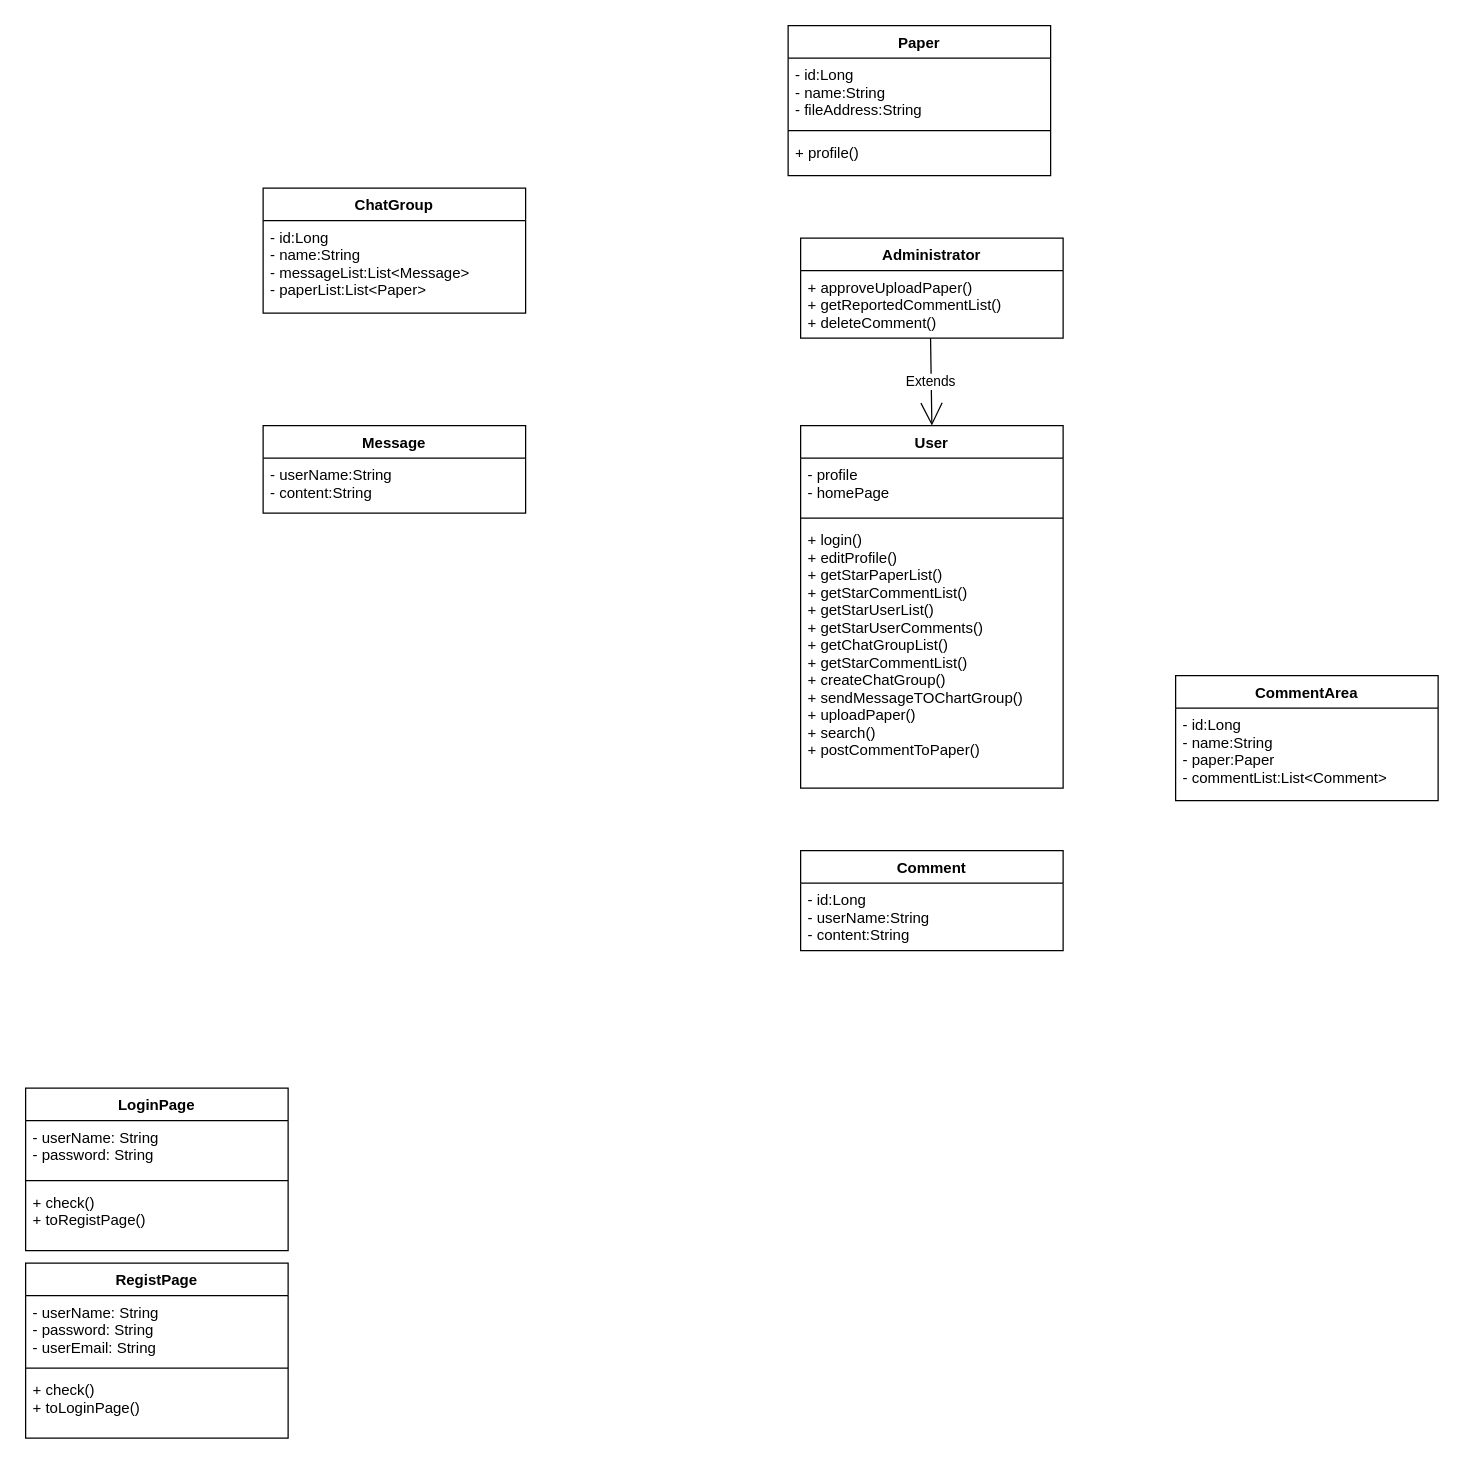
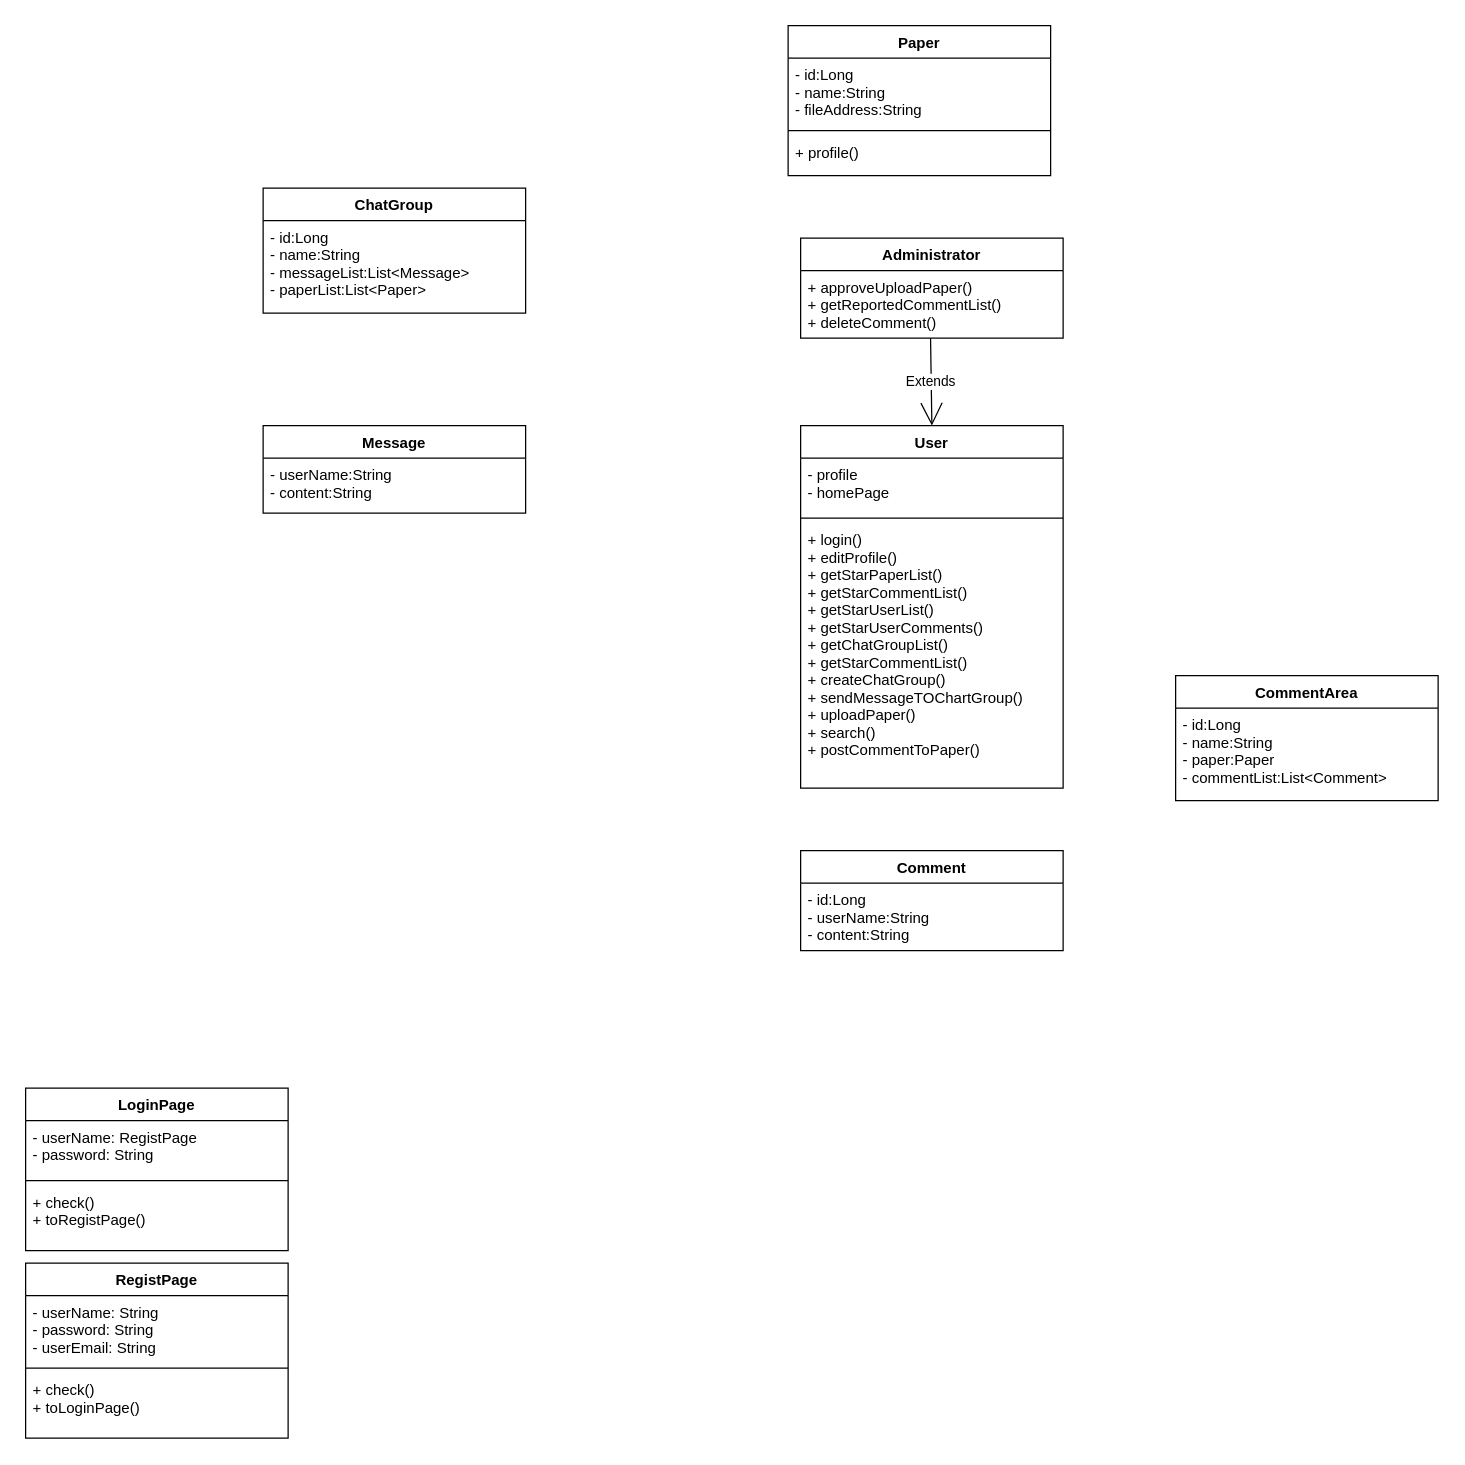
  <mxCell id="0" />
  <mxCell id="1" parent="0" />
  <mxCell id="2" value="User" style="swimlane;fontStyle=1;align=center;verticalAlign=top;childLayout=stackLayout;horizontal=1;startSize=26;horizontalStack=0;resizeParent=1;resizeLast=0;collapsible=1;marginBottom=0;rounded=0;shadow=0;strokeWidth=1;" parent="1" vertex="1"><mxGeometry x="640" y="340" width="210" height="290" as="geometry"><mxRectangle x="230" y="140" width="160" height="26" as="alternateBounds" /></mxGeometry></mxCell>
  <mxCell id="3" value="- profile&#10;- homePage" style="text;align=left;verticalAlign=top;spacingLeft=4;spacingRight=4;overflow=hidden;rotatable=0;points=[[0,0.5],[1,0.5]];portConstraint=eastwest;" parent="2" vertex="1"><mxGeometry y="26" width="210" height="44" as="geometry" /></mxCell>
  <mxCell id="4" value="" style="line;html=1;strokeWidth=1;align=left;verticalAlign=middle;spacingTop=-1;spacingLeft=3;spacingRight=3;rotatable=0;labelPosition=right;points=[];portConstraint=eastwest;" parent="2" vertex="1"><mxGeometry y="70" width="210" height="8" as="geometry" /></mxCell>
  <mxCell id="5" value="+ login()&#10;+ editProfile()&#10;+ getStarPaperList()&#10;+ getStarCommentList()&#10;+ getStarUserList()&#10;+ getStarUserComments()&#10;+ getChatGroupList()&#10;+ getStarCommentList()&#10;+ createChatGroup()&#10;+ sendMessageTOChartGroup()&#10;+ uploadPaper()&#10;+ search()&#10;+ postCommentToPaper()" style="text;align=left;verticalAlign=top;spacingLeft=4;spacingRight=4;overflow=hidden;rotatable=0;points=[[0,0.5],[1,0.5]];portConstraint=eastwest;" parent="2" vertex="1"><mxGeometry y="78" width="210" height="212" as="geometry" /></mxCell>
  <mxCell id="6" value="Message" style="swimlane;fontStyle=1;align=center;verticalAlign=top;childLayout=stackLayout;horizontal=1;startSize=26;horizontalStack=0;resizeParent=1;resizeLast=0;collapsible=1;marginBottom=0;rounded=0;shadow=0;strokeWidth=1;" vertex="1" parent="1"><mxGeometry x="210" y="340" width="210" height="70" as="geometry"><mxRectangle x="230" y="140" width="160" height="26" as="alternateBounds" /></mxGeometry></mxCell>
  <mxCell id="7" value="- userName:String&#10;- content:String" style="text;align=left;verticalAlign=top;spacingLeft=4;spacingRight=4;overflow=hidden;rotatable=0;points=[[0,0.5],[1,0.5]];portConstraint=eastwest;" vertex="1" parent="6"><mxGeometry y="26" width="210" height="44" as="geometry" /></mxCell>
  <mxCell id="8" value="ChatGroup" style="swimlane;fontStyle=1;align=center;verticalAlign=top;childLayout=stackLayout;horizontal=1;startSize=26;horizontalStack=0;resizeParent=1;resizeLast=0;collapsible=1;marginBottom=0;rounded=0;shadow=0;strokeWidth=1;" vertex="1" parent="1"><mxGeometry x="210" y="150" width="210" height="100" as="geometry"><mxRectangle x="230" y="140" width="160" height="26" as="alternateBounds" /></mxGeometry></mxCell>
  <mxCell id="9" value="- id:Long&#10;- name:String&#10;- messageList:List&lt;Message&gt;&#10;- paperList:List&lt;Paper&gt;" style="text;align=left;verticalAlign=top;spacingLeft=4;spacingRight=4;overflow=hidden;rotatable=0;points=[[0,0.5],[1,0.5]];portConstraint=eastwest;" vertex="1" parent="8"><mxGeometry y="26" width="210" height="74" as="geometry" /></mxCell>
  <mxCell id="10" value="Paper" style="swimlane;fontStyle=1;align=center;verticalAlign=top;childLayout=stackLayout;horizontal=1;startSize=26;horizontalStack=0;resizeParent=1;resizeLast=0;collapsible=1;marginBottom=0;rounded=0;shadow=0;strokeWidth=1;" vertex="1" parent="1"><mxGeometry x="630" y="20" width="210" height="120" as="geometry"><mxRectangle x="230" y="140" width="160" height="26" as="alternateBounds" /></mxGeometry></mxCell>
  <mxCell id="11" value="- id:Long&#10;- name:String&#10;- fileAddress:String" style="text;align=left;verticalAlign=top;spacingLeft=4;spacingRight=4;overflow=hidden;rotatable=0;points=[[0,0.5],[1,0.5]];portConstraint=eastwest;" vertex="1" parent="10"><mxGeometry y="26" width="210" height="54" as="geometry" /></mxCell>
  <mxCell id="12" value="" style="line;html=1;strokeWidth=1;align=left;verticalAlign=middle;spacingTop=-1;spacingLeft=3;spacingRight=3;rotatable=0;labelPosition=right;points=[];portConstraint=eastwest;" vertex="1" parent="10"><mxGeometry y="80" width="210" height="8" as="geometry" /></mxCell>
  <mxCell id="13" value="+ profile()" style="text;align=left;verticalAlign=top;spacingLeft=4;spacingRight=4;overflow=hidden;rotatable=0;points=[[0,0.5],[1,0.5]];portConstraint=eastwest;" vertex="1" parent="10"><mxGeometry y="88" width="210" height="32" as="geometry" /></mxCell>
  <mxCell id="14" value="Comment" style="swimlane;fontStyle=1;align=center;verticalAlign=top;childLayout=stackLayout;horizontal=1;startSize=26;horizontalStack=0;resizeParent=1;resizeLast=0;collapsible=1;marginBottom=0;rounded=0;shadow=0;strokeWidth=1;" vertex="1" parent="1"><mxGeometry x="640" y="680" width="210" height="80" as="geometry"><mxRectangle x="230" y="140" width="160" height="26" as="alternateBounds" /></mxGeometry></mxCell>
  <mxCell id="15" value="- id:Long&#10;- userName:String&#10;- content:String" style="text;align=left;verticalAlign=top;spacingLeft=4;spacingRight=4;overflow=hidden;rotatable=0;points=[[0,0.5],[1,0.5]];portConstraint=eastwest;" vertex="1" parent="14"><mxGeometry y="26" width="210" height="54" as="geometry" /></mxCell>
  <mxCell id="16" value="CommentArea" style="swimlane;fontStyle=1;align=center;verticalAlign=top;childLayout=stackLayout;horizontal=1;startSize=26;horizontalStack=0;resizeParent=1;resizeLast=0;collapsible=1;marginBottom=0;rounded=0;shadow=0;strokeWidth=1;" vertex="1" parent="1"><mxGeometry x="940" y="540" width="210" height="100" as="geometry"><mxRectangle x="230" y="140" width="160" height="26" as="alternateBounds" /></mxGeometry></mxCell>
  <mxCell id="17" value="- id:Long&#10;- name:String&#10;- paper:Paper&#10;- commentList:List&lt;Comment&gt;" style="text;align=left;verticalAlign=top;spacingLeft=4;spacingRight=4;overflow=hidden;rotatable=0;points=[[0,0.5],[1,0.5]];portConstraint=eastwest;" vertex="1" parent="16"><mxGeometry y="26" width="210" height="74" as="geometry" /></mxCell>
  <mxCell id="18" value="Administrator" style="swimlane;fontStyle=1;align=center;verticalAlign=top;childLayout=stackLayout;horizontal=1;startSize=26;horizontalStack=0;resizeParent=1;resizeLast=0;collapsible=1;marginBottom=0;rounded=0;shadow=0;strokeWidth=1;" vertex="1" parent="1"><mxGeometry x="640" y="190" width="210" height="80" as="geometry"><mxRectangle x="230" y="140" width="160" height="26" as="alternateBounds" /></mxGeometry></mxCell>
  <mxCell id="19" value="+ approveUploadPaper()&#10;+ getReportedCommentList()&#10;+ deleteComment()" style="text;align=left;verticalAlign=top;spacingLeft=4;spacingRight=4;overflow=hidden;rotatable=0;points=[[0,0.5],[1,0.5]];portConstraint=eastwest;" vertex="1" parent="18"><mxGeometry y="26" width="210" height="54" as="geometry" /></mxCell>
  <mxCell id="20" value="Extends" style="endArrow=open;endSize=16;endFill=0;html=1;entryX=0.5;entryY=0;entryDx=0;entryDy=0;exitX=0.495;exitY=1;exitDx=0;exitDy=0;exitPerimeter=0;" edge="1" parent="1" source="19" target="2"><mxGeometry width="160" relative="1" as="geometry"><mxPoint x="660" y="290" as="sourcePoint" /><mxPoint x="820" y="290" as="targetPoint" /></mxGeometry></mxCell>
  <mxCell id="21" value="LoginPage" style="swimlane;fontStyle=1;align=center;verticalAlign=top;childLayout=stackLayout;horizontal=1;startSize=26;horizontalStack=0;resizeParent=1;resizeLast=0;collapsible=1;marginBottom=0;rounded=0;shadow=0;strokeWidth=1;" vertex="1" parent="1"><mxGeometry x="20" y="870" width="210" height="130" as="geometry"><mxRectangle x="230" y="140" width="160" height="26" as="alternateBounds" /></mxGeometry></mxCell>
- <mxCell id="22" value="- userName: String&#10;- password: String" style="text;align=left;verticalAlign=top;spacingLeft=4;spacingRight=4;overflow=hidden;rotatable=0;points=[[0,0.5],[1,0.5]];portConstraint=eastwest;" vertex="1" parent="21"><mxGeometry y="26" width="210" height="44" as="geometry" /></mxCell>
+ <mxCell id="22" value="- userName: RegistPage&#10;- password: String" style="text;align=left;verticalAlign=top;spacingLeft=4;spacingRight=4;overflow=hidden;rotatable=0;points=[[0,0.5],[1,0.5]];portConstraint=eastwest;" vertex="1" parent="21"><mxGeometry y="26" width="210" height="44" as="geometry" /></mxCell>
  <mxCell id="23" value="" style="line;html=1;strokeWidth=1;align=left;verticalAlign=middle;spacingTop=-1;spacingLeft=3;spacingRight=3;rotatable=0;labelPosition=right;points=[];portConstraint=eastwest;" vertex="1" parent="21"><mxGeometry y="70" width="210" height="8" as="geometry" /></mxCell>
  <mxCell id="24" value="+ check()&#10;+ toRegistPage()" style="text;align=left;verticalAlign=top;spacingLeft=4;spacingRight=4;overflow=hidden;rotatable=0;points=[[0,0.5],[1,0.5]];portConstraint=eastwest;" vertex="1" parent="21"><mxGeometry y="78" width="210" height="52" as="geometry" /></mxCell>
  <mxCell id="25" value="RegistPage" style="swimlane;fontStyle=1;align=center;verticalAlign=top;childLayout=stackLayout;horizontal=1;startSize=26;horizontalStack=0;resizeParent=1;resizeLast=0;collapsible=1;marginBottom=0;rounded=0;shadow=0;strokeWidth=1;" vertex="1" parent="1"><mxGeometry x="20" y="1010" width="210" height="140" as="geometry"><mxRectangle x="230" y="140" width="160" height="26" as="alternateBounds" /></mxGeometry></mxCell>
  <mxCell id="26" value="- userName: String&#10;- password: String&#10;- userEmail: String" style="text;align=left;verticalAlign=top;spacingLeft=4;spacingRight=4;overflow=hidden;rotatable=0;points=[[0,0.5],[1,0.5]];portConstraint=eastwest;" vertex="1" parent="25"><mxGeometry y="26" width="210" height="54" as="geometry" /></mxCell>
  <mxCell id="27" value="" style="line;html=1;strokeWidth=1;align=left;verticalAlign=middle;spacingTop=-1;spacingLeft=3;spacingRight=3;rotatable=0;labelPosition=right;points=[];portConstraint=eastwest;" vertex="1" parent="25"><mxGeometry y="80" width="210" height="8" as="geometry" /></mxCell>
  <mxCell id="28" value="+ check()&#10;+ toLoginPage()" style="text;align=left;verticalAlign=top;spacingLeft=4;spacingRight=4;overflow=hidden;rotatable=0;points=[[0,0.5],[1,0.5]];portConstraint=eastwest;" vertex="1" parent="25"><mxGeometry y="88" width="210" height="52" as="geometry" /></mxCell>
